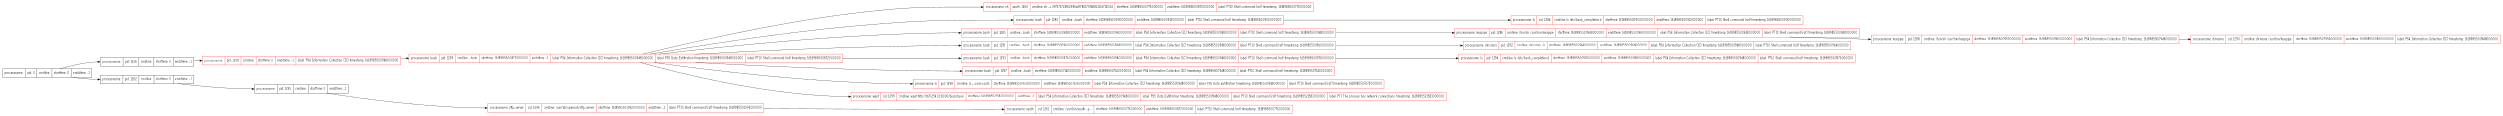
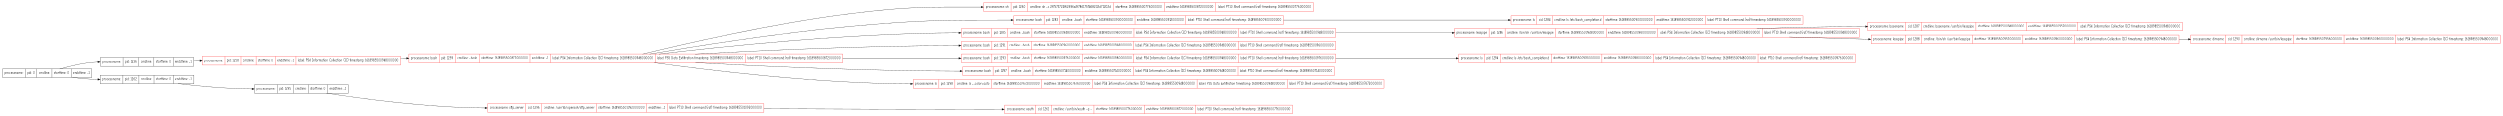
  digraph {
    fontname="Comic Neue"
    rankdir=LR
    node [color=red fontname="Comic Neue" shape=record]
    edge [fontname="Comic Neue" headport=head]
    n1 [label="{<head>processname:  | pid: 1258 | cmdline:  | starttime: 0 | enddtime: -1 | label: PS4 Information Collection (IC) timestamp: 1618985500948000000}"]
    n2 [label="{<head>processname: bash | pid: 1259 | cmdline: -bash | starttime: 1618985500872000000 | enddtime: -1 | label: PS4 Information Collection (IC) timestamp: 1618985500948000000 | label: PS5 Data Exfiltration timestamp: 1618985500948000000 | label: PT10 Shell command.(rat) timestamp: 1618985500872000000}"]
-   n3 [label="{<head>processname: sh | xauth: 1260 | cmdline: sh -c 2f7573722f62696e2f7861757468202d71202d | starttime: 1618985500776000000 | enddtime: 1618985500872000000 | label: PT10 Shell command.(rat) timestamp: 1618985500776000000}"]
+   n3 [label="{<head>processname: sh | pid: 1260 | cmdline: sh -c 2f7573722f62696e2f7861757468202d71202d | starttime: 1618985500776000000 | enddtime: 1618985500872000000 | label: PT10 Shell command.(rat) timestamp: 1618985500776000000}"]
    n4 [label="{<head>processname: bash | pid: 1283 | cmdline: -bash | starttime: 1618985500900000000 | enddtime: 1618985500912000000 | label: PT10 Shell command.(rat) timestamp: 1618985500900000000}"]
    n5 [label="{<head>processname: bash | pid: 1285 | cmdline: -bash | starttime: 1618985500948000000 | enddtime: 1618985500960000000 | label: PS4 Information Collection (IC) timestamp: 1618985500948000000 | label: PT10 Shell command.(rat) timestamp: 1618985500948000000}"]
    n6 [label="{<head>processname: bash | pid: 1291 | cmdline: -bash | starttime: 1618985500960000000 | enddtime: 1618985500968000000 | label: PS4 Information Collection (IC) timestamp: 1618985500948000000 | label: PT10 Shell command.(rat) timestamp: 1618985500960000000}"]
    n7 [label="{<head>processname: bash | pid: 1293 | cmdline: -bash | starttime: 1618985500976000000 | enddtime: 1618985500980000000 | label: PS4 Information Collection (IC) timestamp: 1618985500948000000 | label: PT10 Shell command.(rat) timestamp: 1618985500976000000}"]
    n8 [label="{<head>processname: bash | pid: 1297 | cmdline: -bash | starttime: 1618985507140000000 | enddtime: 1618985507140000000 | label: PS4 Information Collection (IC) timestamp: 1618985500948000000 | label: PT10 Shell command.(rat) timestamp: 1618985507140000000}"]
    n9 [label="{<head>processname: ls | pid: 1298 | cmdline: ls --color=auto | starttime: 1618985507672000000 | enddtime: 1618985507676000000 | label: PS4 Information Collection (IC) timestamp: 1618985500948000000 | label: PS5 Data Exfiltration timestamp: 1618985500948000000 | label: PT10 Shell command.(rat) timestamp: 1618985507672000000}"]
-   n10 [label="{<head>processname: wget | pid: 1299 | cmdline: wget http://169.254.0.1:8000/bigrat.json | starttime: 1618985521583000000 | enddtime: -1 | label: PS4 Information Collection (IC) timestamp: 1618985500948000000 | label: PS5 Data Exfiltration timestamp: 1618985500948000000 | label: PT10 Shell command.(rat) timestamp: 1618985521583000000 | label: PT1 The process has network connections. timestamp: 1618985521583000000}"]
    n11 [label="{<head>processname:  | pid: 1236 | cmdline:  | starttime: 0 | enddtime: -1}" color=""]
    n12 [label="{<head>processname:  | pid: 0 | cmdline:  | starttime: 0 | enddtime: -1}" color=""]
    n13 [label="{<head>processname:  | pid: 1262 | cmdline:  | starttime: 0 | enddtime: -1}" color=""]
    n14 [label="{<head>processname:  | pid: 1295 | cmdline:  | starttime: 0 | enddtime: -1}" color=""]
    n15 [label="{<head>processname: ls | pid: 1284 | cmdline: ls /etc/bash_completion.d | starttime: 1618985500900000000 | enddtime: 1618985500912000000 | label: PT10 Shell command.(rat) timestamp: 1618985500900000000}"]
    n16 [label="{<head>processname: lesspipe | pid: 1286 | cmdline: /bin/sh /usr/bin/lesspipe | starttime: 1618985500948000000 | enddtime: 1618985500960000000 | label: PS4 Information Collection (IC) timestamp: 1618985500948000000 | label: PT10 Shell command.(rat) timestamp: 1618985500948000000}"]
-   n17 [label="{<head>processname: dircolors | pid: 1292 | cmdline: dircolors -b | starttime: 1618985500964000000 | enddtime: 1618985500968000000 | label: PS4 Information Collection (IC) timestamp: 1618985500948000000 | label: PT10 Shell command.(rat) timestamp: 1618985500964000000}"]
    n18 [label="{<head>processname: ls | pid: 1294 | cmdline: ls /etc/bash_completion.d | starttime: 1618985500976000000 | enddtime: 1618985500980000000 | label: PS4 Information Collection (IC) timestamp: 1618985500948000000 | label: PT10 Shell command.(rat) timestamp: 1618985500976000000}"]
    n19 [label="{<head>processname: sftp-server | pid: 1296 | cmdline: /usr/lib/openssh/sftp-server | starttime: 1618985501092000000 | enddtime: -1 | label: PT10 Shell command.(rat) timestamp: 1618985501092000000}"]
    n20 [label="{<head>processname: xauth | pid: 1261 | cmdline: /usr/bin/xauth -q - | starttime: 1618985500776000000 | enddtime: 1618985500872000000 | label: PT10 Shell command.(rat) timestamp: 1618985500776000000}"]
+   n21 [label="{<head>processname: basename | pid: 1287 | cmdline: basename /usr/bin/lesspipe | starttime: 1618985500948000000 | enddtime: 1618985500952000000 | label: PS4 Information Collection (IC) timestamp: 1618985500948000000}"]
    n22 [label="{<head>processname: lesspipe | pid: 1288 | cmdline: /bin/sh /usr/bin/lesspipe | starttime: 1618985500952000000 | enddtime: 1618985500960000000 | label: PS4 Information Collection (IC) timestamp: 1618985500948000000}"]
    n23 [label="{<head>processname: dirname | pid: 1290 | cmdline: dirname /usr/bin/lesspipe | starttime: 1618985507956000000 | enddtime: 1618985500960000000 | label: PS4 Information Collection (IC) timestamp: 1618985500948000000}"]
    n1 -> n2
    n2 -> n3
    n2 -> n4
    n2 -> n5
    n2 -> n6
    n2 -> n7
    n2 -> n8
    n2 -> n9
-   n2 -> n10
    n4 -> n15
    n5 -> n16
-   n6 -> n17
    n7 -> n18
    n11 -> n1
    n12 -> n11
    n12 -> n13
    n13 -> n14
    n14 -> n19
+   n16 -> n21
    n16 -> n22
    n19 -> n20
    n22 -> n23
  }
